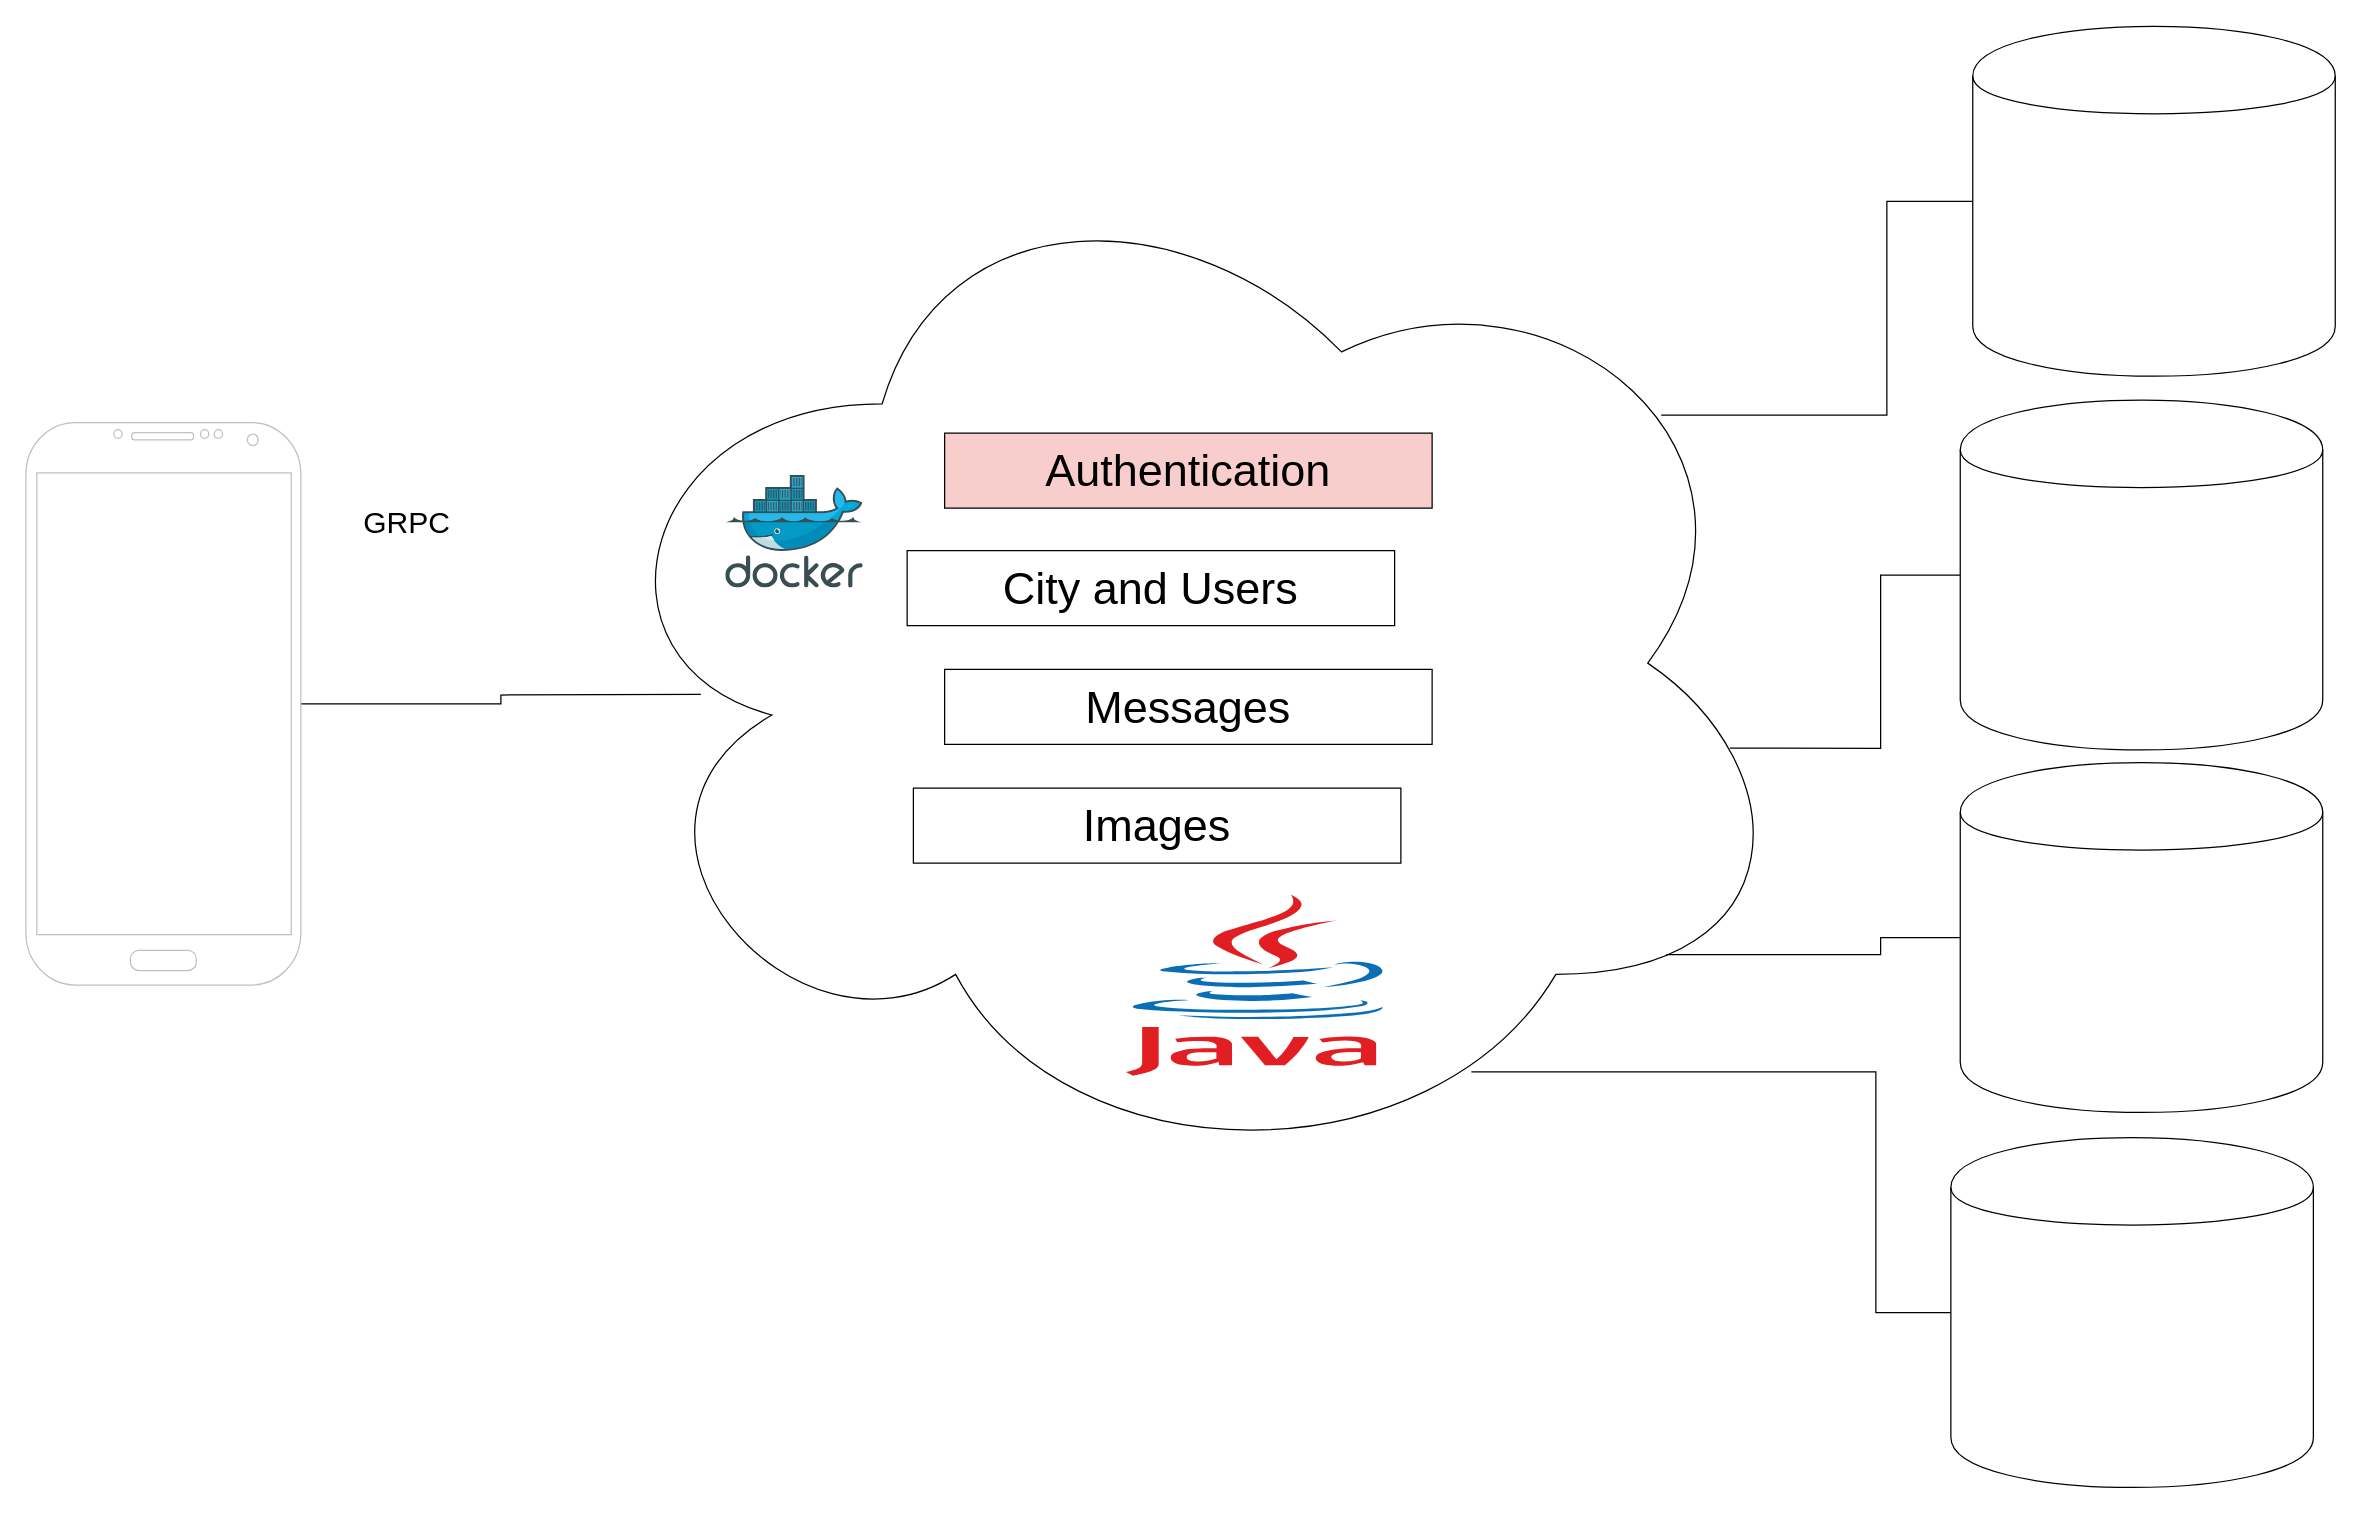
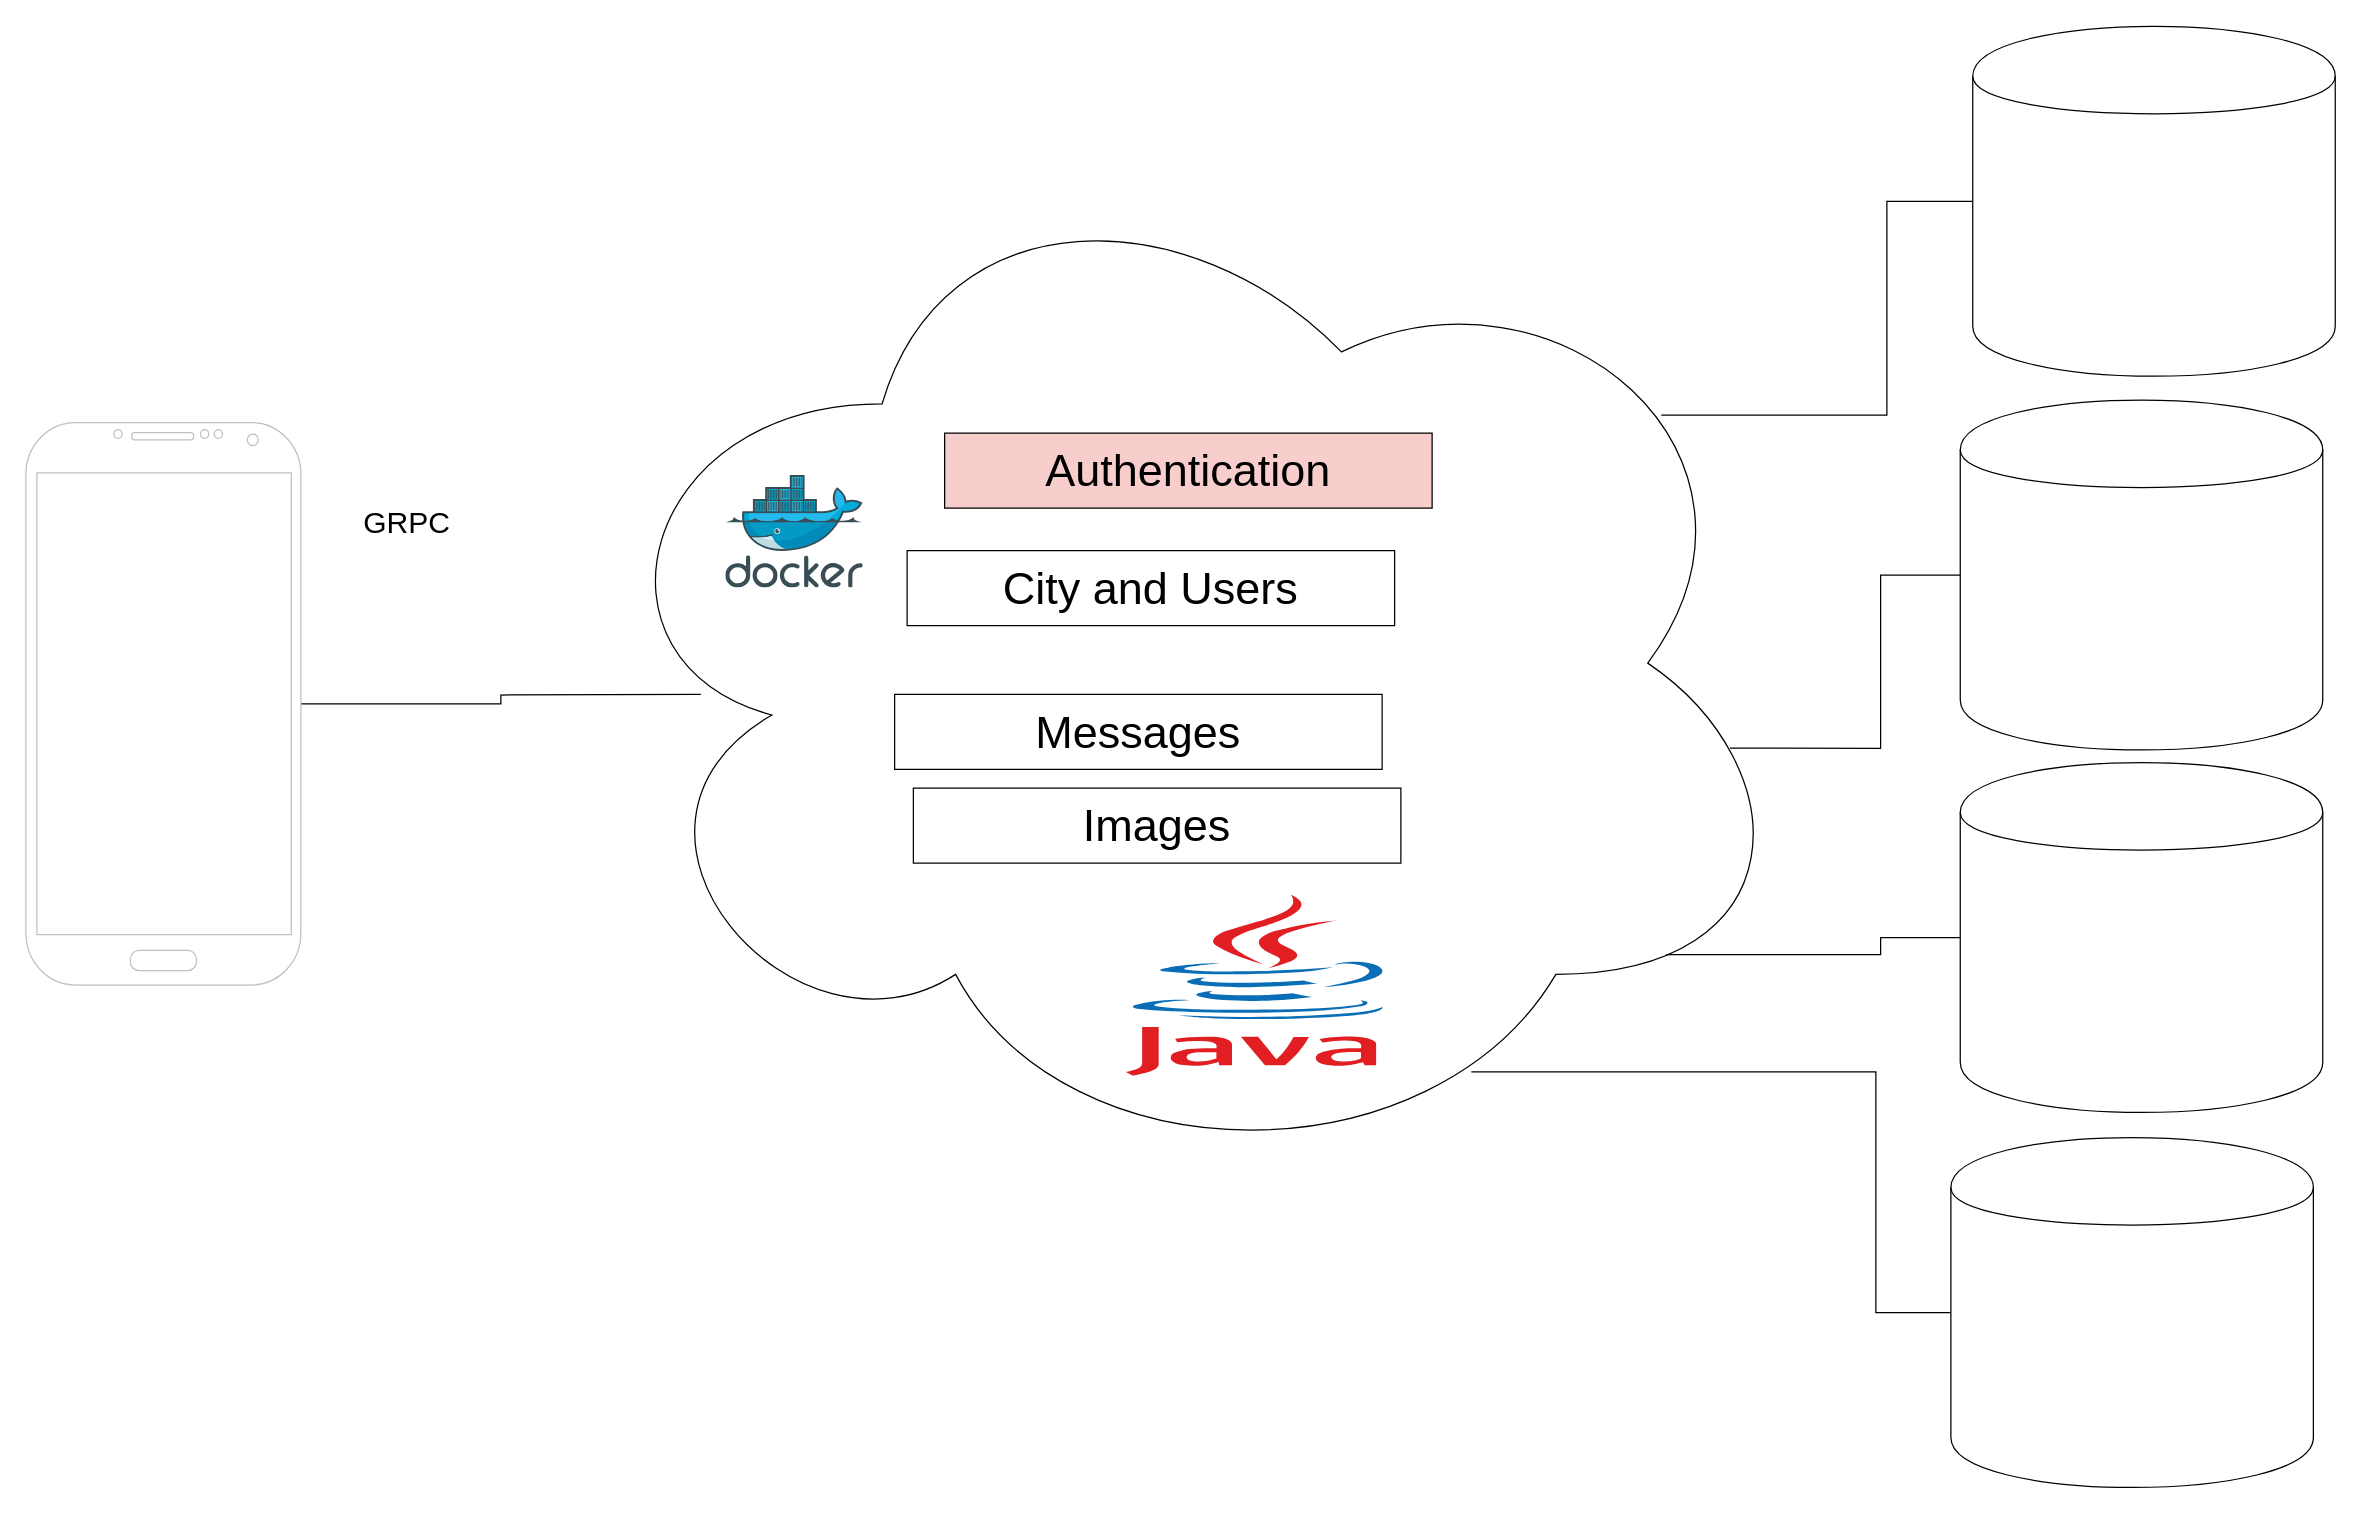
  <mxCell id="0" />
  <mxCell id="1" parent="0" />
  <mxCell id="2" value="" style="ellipse;shape=cloud;whiteSpace=wrap;html=1;" vertex="1" parent="1"><mxGeometry x="460" y="115" width="980" height="830" as="geometry" /></mxCell>
  <mxCell id="3" style="edgeStyle=orthogonalEdgeStyle;rounded=0;orthogonalLoop=1;jettySize=auto;html=1;endArrow=none;endFill=0;" edge="1" parent="1" source="4"><mxGeometry relative="1" as="geometry"><mxPoint x="560" y="555" as="targetPoint" /></mxGeometry></mxCell>
  <mxCell id="4" value="" style="verticalLabelPosition=bottom;verticalAlign=top;html=1;shadow=0;dashed=0;strokeWidth=1;shape=mxgraph.android.phone2;strokeColor=#c0c0c0;" vertex="1" parent="1"><mxGeometry x="20" y="337.5" width="220" height="450" as="geometry" /></mxCell>
  <mxCell id="5" value="" style="shape=image;html=1;verticalAlign=top;verticalLabelPosition=bottom;labelBackgroundColor=#ffffff;imageAspect=0;aspect=fixed;image=https://cdn4.iconfinder.com/data/icons/logos-3/600/React.js_logo-128.png" vertex="1" parent="1"><mxGeometry x="50.5" y="443" width="159" height="159" as="geometry" /></mxCell>
  <mxCell id="6" value="" style="aspect=fixed;html=1;points=[];align=center;image;fontSize=12;image=img/lib/mscae/Docker.svg;" vertex="1" parent="1"><mxGeometry x="580" y="380" width="110" height="90" as="geometry" /></mxCell>
  <mxCell id="7" value="" style="shape=image;html=1;verticalAlign=top;verticalLabelPosition=bottom;labelBackgroundColor=#ffffff;imageAspect=0;aspect=fixed;image=https://cdn4.iconfinder.com/data/icons/logos-brands-5/24/go-128.png" vertex="1" parent="1"><mxGeometry x="1200" y="342" width="128" height="128" as="geometry" /></mxCell>
  <mxCell id="8" value="&lt;font style=&quot;font-size: 36px&quot;&gt;Authentication&lt;/font&gt;" style="rounded=0;whiteSpace=wrap;html=1;fillColor=#f8cecc;" vertex="1" parent="1"><mxGeometry x="755" y="346" width="390" height="60" as="geometry" /></mxCell>
  <mxCell id="9" value="&lt;font style=&quot;font-size: 36px&quot;&gt;City and Users&lt;/font&gt;" style="rounded=0;whiteSpace=wrap;html=1;" vertex="1" parent="1"><mxGeometry x="725" y="440" width="390" height="60" as="geometry" /></mxCell>
- <mxCell id="10" value="&lt;font style=&quot;font-size: 36px&quot;&gt;Messages&lt;/font&gt;" style="rounded=0;whiteSpace=wrap;html=1;" vertex="1" parent="1"><mxGeometry x="755" y="535" width="390" height="60" as="geometry" /></mxCell>
+ <mxCell id="10" value="&lt;font style=&quot;font-size: 36px&quot;&gt;Messages&lt;/font&gt;" style="rounded=0;whiteSpace=wrap;html=1;" vertex="1" parent="1"><mxGeometry x="715" y="555" width="390" height="60" as="geometry" /></mxCell>
  <mxCell id="11" value="&lt;font style=&quot;font-size: 36px&quot;&gt;Images&lt;/font&gt;" style="rounded=0;whiteSpace=wrap;html=1;" vertex="1" parent="1"><mxGeometry x="730" y="630" width="390" height="60" as="geometry" /></mxCell>
  <mxCell id="12" style="edgeStyle=orthogonalEdgeStyle;rounded=0;orthogonalLoop=1;jettySize=auto;html=1;entryX=0.886;entryY=0.261;entryDx=0;entryDy=0;entryPerimeter=0;endArrow=none;endFill=0;" edge="1" parent="1" source="13" target="2"><mxGeometry relative="1" as="geometry" /></mxCell>
  <mxCell id="13" value="" style="shape=cylinder;whiteSpace=wrap;html=1;boundedLbl=1;backgroundOutline=1;" vertex="1" parent="1"><mxGeometry x="1577.5" y="20.5" width="290" height="280" as="geometry" /></mxCell>
  <mxCell id="14" value="" style="shape=image;html=1;verticalAlign=top;verticalLabelPosition=bottom;labelBackgroundColor=#ffffff;imageAspect=0;aspect=fixed;image=https://cdn4.iconfinder.com/data/icons/logos-brands-5/24/mysql-128.png" vertex="1" parent="1"><mxGeometry x="1642.5" y="99.5" width="160" height="160" as="geometry" /></mxCell>
  <mxCell id="15" style="edgeStyle=orthogonalEdgeStyle;rounded=0;orthogonalLoop=1;jettySize=auto;html=1;entryX=0.942;entryY=0.582;entryDx=0;entryDy=0;entryPerimeter=0;endArrow=none;endFill=0;" edge="1" parent="1" source="16" target="2"><mxGeometry relative="1" as="geometry" /></mxCell>
  <mxCell id="16" value="" style="shape=cylinder;whiteSpace=wrap;html=1;boundedLbl=1;backgroundOutline=1;" vertex="1" parent="1"><mxGeometry x="1567.5" y="319.5" width="290" height="280" as="geometry" /></mxCell>
  <mxCell id="17" value="" style="shape=image;html=1;verticalAlign=top;verticalLabelPosition=bottom;labelBackgroundColor=#ffffff;imageAspect=0;aspect=fixed;image=https://cdn4.iconfinder.com/data/icons/logos-brands-5/24/neo4j-128.png" vertex="1" parent="1"><mxGeometry x="1658.5" y="419.5" width="128" height="128" as="geometry" /></mxCell>
  <mxCell id="18" style="edgeStyle=orthogonalEdgeStyle;rounded=0;orthogonalLoop=1;jettySize=auto;html=1;endArrow=none;endFill=0;entryX=0.89;entryY=0.781;entryDx=0;entryDy=0;entryPerimeter=0;" edge="1" parent="1" source="19" target="2"><mxGeometry relative="1" as="geometry"><mxPoint x="1370" y="765" as="targetPoint" /></mxGeometry></mxCell>
  <mxCell id="19" value="" style="shape=cylinder;whiteSpace=wrap;html=1;boundedLbl=1;backgroundOutline=1;" vertex="1" parent="1"><mxGeometry x="1567.5" y="609.5" width="290" height="280" as="geometry" /></mxCell>
  <mxCell id="20" value="" style="shape=image;html=1;verticalAlign=top;verticalLabelPosition=bottom;labelBackgroundColor=#ffffff;imageAspect=0;aspect=fixed;image=https://cdn4.iconfinder.com/data/icons/logos-3/512/mongodb-2-128.png" vertex="1" parent="1"><mxGeometry x="1627.5" y="689.5" width="155" height="155" as="geometry" /></mxCell>
  <mxCell id="21" style="edgeStyle=orthogonalEdgeStyle;rounded=0;orthogonalLoop=1;jettySize=auto;html=1;entryX=0.731;entryY=0.894;entryDx=0;entryDy=0;entryPerimeter=0;endArrow=none;endFill=0;" edge="1" parent="1" source="22" target="2"><mxGeometry relative="1" as="geometry" /></mxCell>
  <mxCell id="22" value="" style="shape=cylinder;whiteSpace=wrap;html=1;boundedLbl=1;backgroundOutline=1;" vertex="1" parent="1"><mxGeometry x="1560" y="909.5" width="290" height="280" as="geometry" /></mxCell>
  <mxCell id="23" value="" style="shape=image;html=1;verticalAlign=top;verticalLabelPosition=bottom;labelBackgroundColor=#ffffff;imageAspect=0;aspect=fixed;image=https://cdn0.iconfinder.com/data/icons/business-collection-2027/59/record-128.png" vertex="1" parent="1"><mxGeometry x="1630" y="989.5" width="165" height="165" as="geometry" /></mxCell>
  <mxCell id="24" value="" style="shape=image;html=1;verticalAlign=top;verticalLabelPosition=bottom;labelBackgroundColor=#ffffff;imageAspect=0;aspect=fixed;image=https://cdn4.iconfinder.com/data/icons/logos-and-brands/512/267_Python_logo-128.png" vertex="1" parent="1"><mxGeometry x="1200" y="605" width="128" height="128" as="geometry" /></mxCell>
  <mxCell id="25" value="" style="dashed=0;outlineConnect=0;html=1;align=center;labelPosition=center;verticalLabelPosition=bottom;verticalAlign=top;shape=mxgraph.weblogos.java" vertex="1" parent="1"><mxGeometry x="900" y="715" width="210" height="145" as="geometry" /></mxCell>
  <mxCell id="26" value="&lt;font style=&quot;font-size: 24px&quot;&gt;GRPC&lt;/font&gt;" style="text;html=1;strokeColor=none;fillColor=none;align=center;verticalAlign=middle;whiteSpace=wrap;rounded=0;direction=west;" vertex="1" parent="1"><mxGeometry x="255" y="392" width="140" height="51" as="geometry" /></mxCell>
